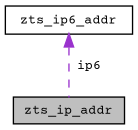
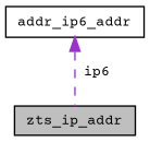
  digraph {
    fontname="Courier Prime"
    node [color=black fontname="Courier Prime" fontsize=10 shape=record style=filled]
    n1 [fillcolor=grey75 fontcolor=black height=0.2 label=zts_ip_addr width=0.4]
-   n2 [fillcolor=white height=0.2 label=zts_ip6_addr width=0.4]
+   n2 [fillcolor=white height=0.2 label=addr_ip6_addr width=0.4]
    n2 -> n1 [color=darkorchid3 dir=back fontname="Courier Prime" fontsize=10 label=" ip6" labelfontname=Helvetica labelfontsize=10 style=dashed]
  }
